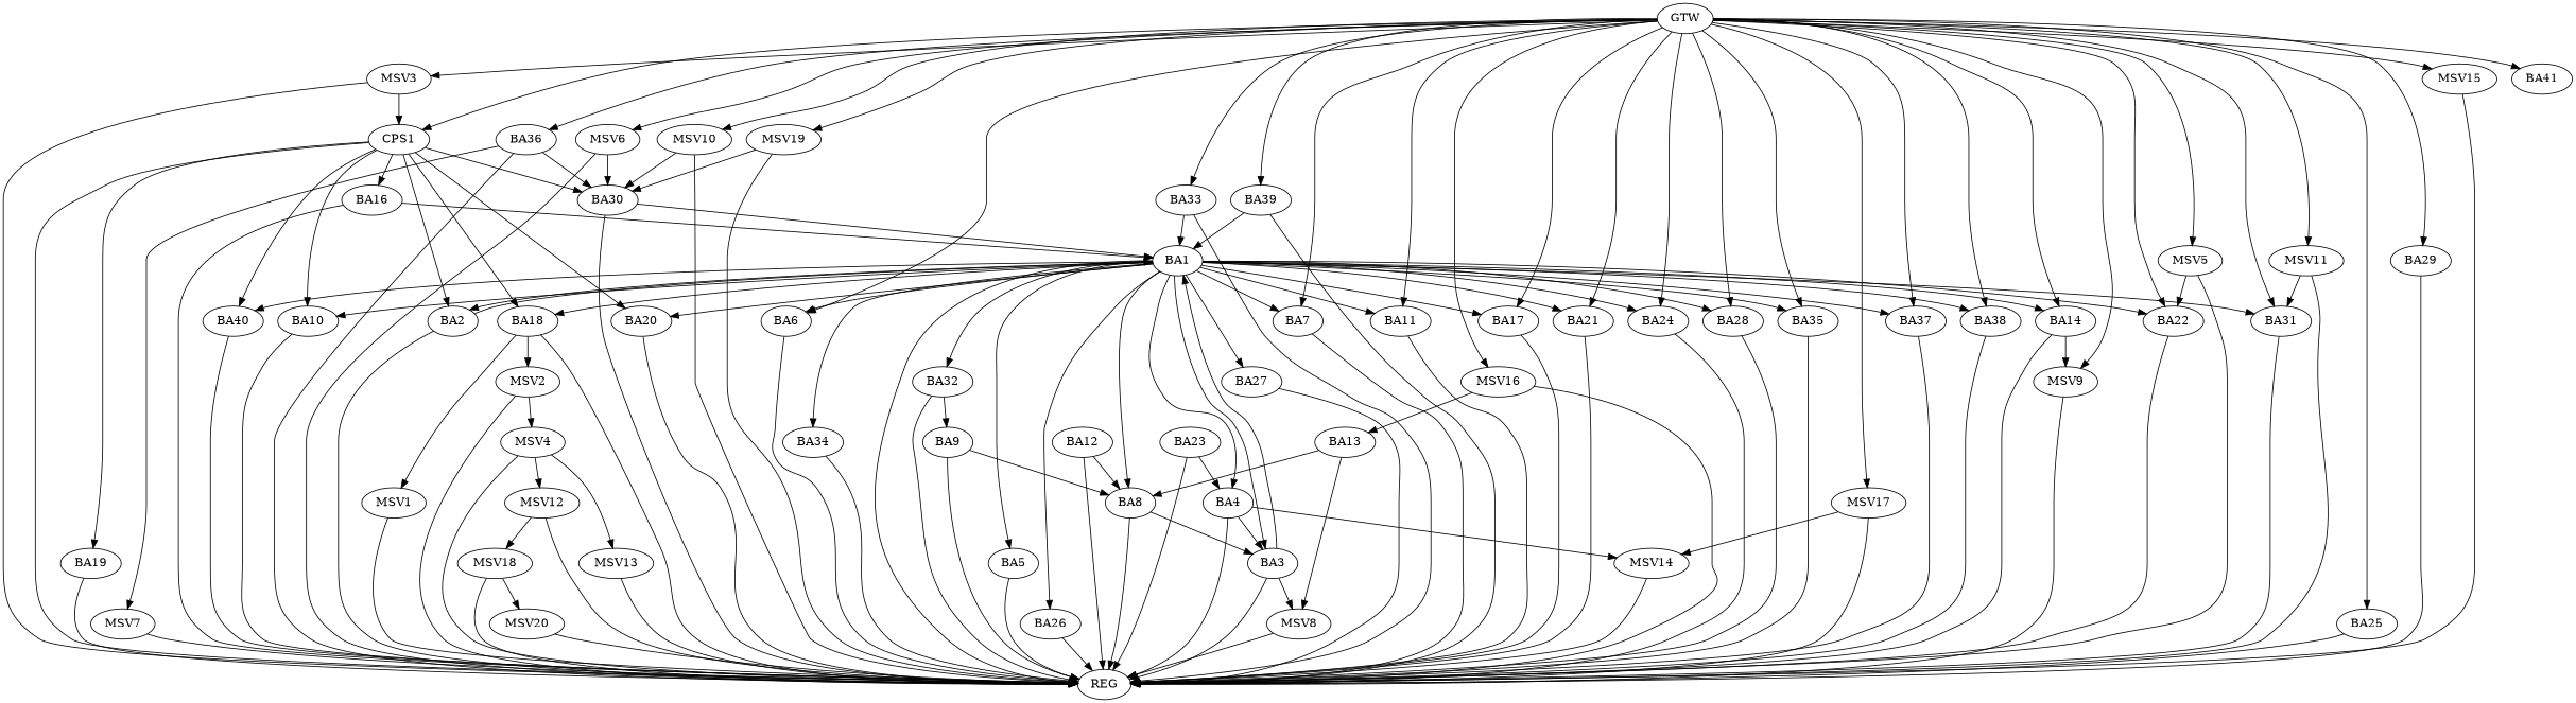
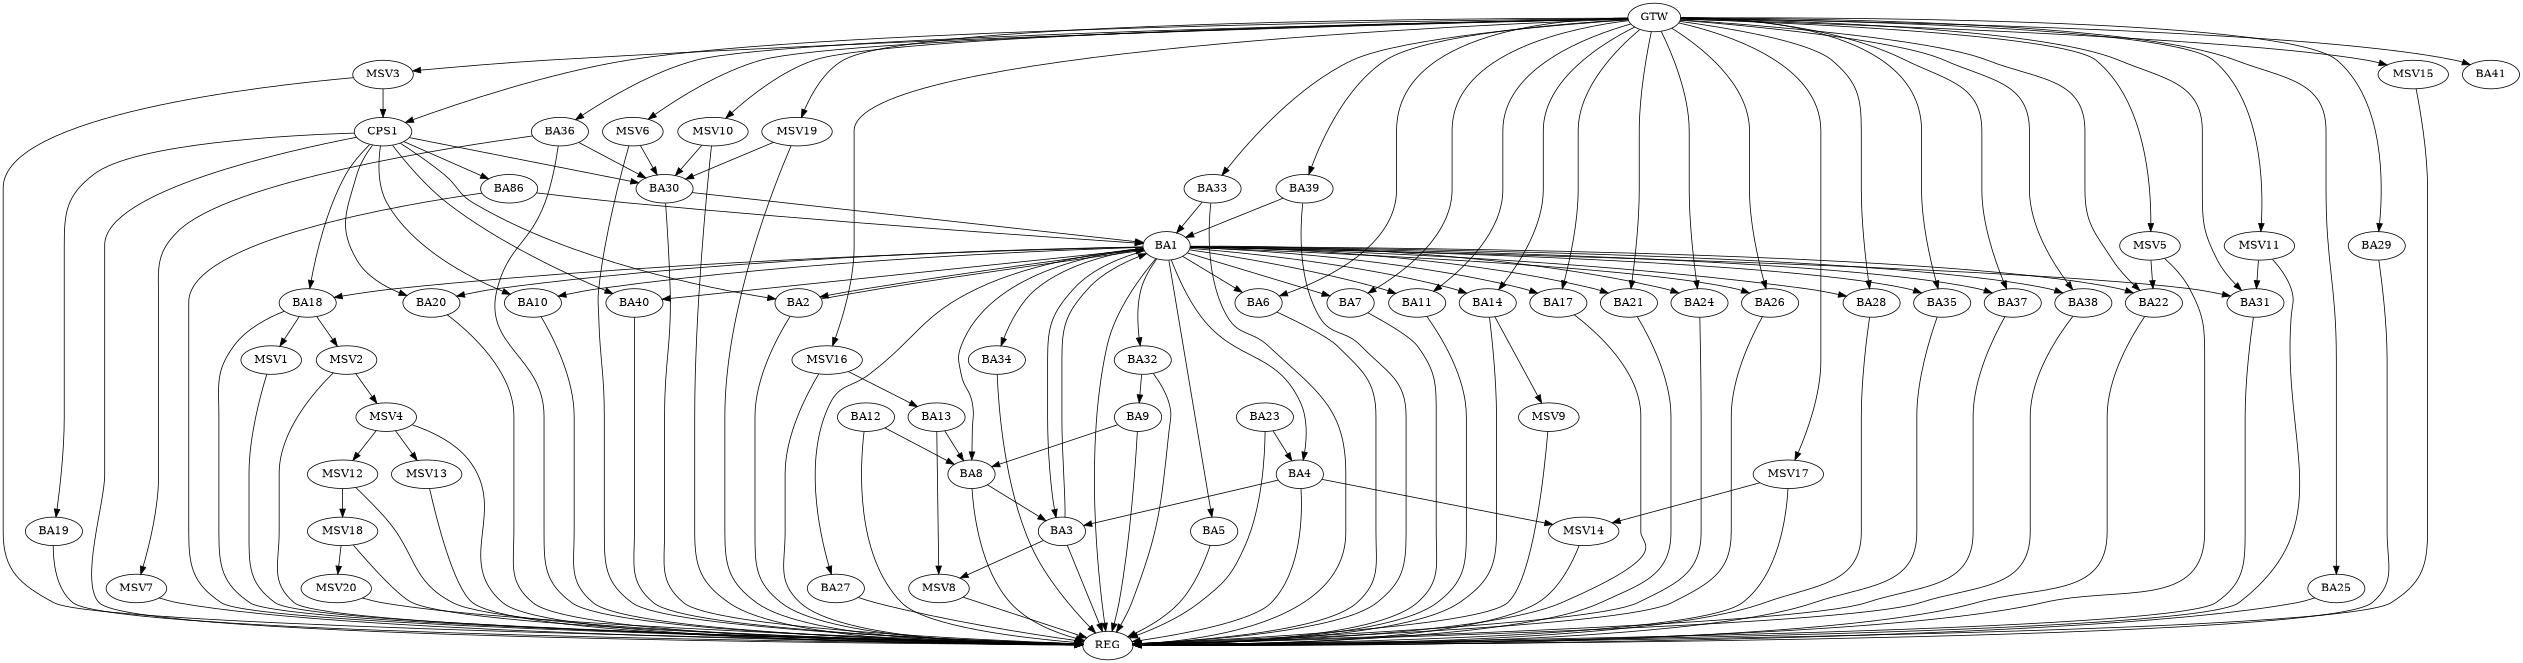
  strict digraph {
    n1 [label=BA1]
    n2 [label=BA2]
    n3 [label=BA3]
    n4 [label=BA4]
    n5 [label=BA5]
    n6 [label=BA6]
    n7 [label=BA7]
    n8 [label=BA8]
    n9 [label=BA10]
    n10 [label=BA11]
    n11 [label=BA14]
    n12 [label=BA17]
    n13 [label=BA18]
    n14 [label=BA20]
    n15 [label=BA21]
    n16 [label=BA22]
    n17 [label=BA24]
    n18 [label=BA26]
    n19 [label=BA27]
    n20 [label=BA28]
    n21 [label=BA31]
    n22 [label=BA32]
    n23 [label=BA34]
    n24 [label=BA35]
    n25 [label=BA37]
    n26 [label=BA38]
    n27 [label=BA40]
    n28 [label=REG]
    n29 [label=MSV8]
    n30 [label=MSV14]
    n31 [label=MSV9]
    n32 [label=MSV1]
    n33 [label=MSV2]
    n34 [label=BA9]
    n35 [label=BA12]
    n36 [label=BA13]
-   n37 [label=BA16]
+   n37 [label=BA86]
    n38 [label=MSV4]
    n39 [label=BA19]
    n40 [label=BA23]
    n41 [label=BA25]
    n42 [label=BA29]
    n43 [label=BA30]
    n44 [label=BA33]
    n45 [label=BA36]
    n46 [label=MSV7]
    n47 [label=BA39]
    n48 [label=BA41]
    n49 [label=CPS1]
    n50 [label=GTW]
    n51 [label=MSV3]
    n52 [label=MSV5]
    n53 [label=MSV6]
    n54 [label=MSV10]
    n55 [label=MSV11]
    n56 [label=MSV15]
    n57 [label=MSV16]
    n58 [label=MSV17]
    n59 [label=MSV19]
    n60 [label=MSV12]
    n61 [label=MSV13]
    n62 [label=MSV18]
    n63 [label=MSV20]
    n1 -> n2
    n1 -> n3
    n1 -> n4
    n1 -> n5
    n1 -> n6
    n1 -> n7
    n1 -> n8
    n1 -> n9
    n1 -> n10
    n1 -> n11
    n1 -> n12
    n1 -> n13
    n1 -> n14
    n1 -> n15
    n1 -> n16
    n1 -> n17
    n1 -> n18
    n1 -> n19
    n1 -> n20
    n1 -> n21
    n1 -> n22
    n1 -> n23
    n1 -> n24
    n1 -> n25
    n1 -> n26
    n1 -> n27
    n1 -> n28
    n2 -> n1
    n2 -> n28
    n3 -> n1
    n3 -> n28
    n3 -> n29
    n4 -> n3
    n4 -> n28
    n4 -> n30
    n5 -> n28
    n6 -> n28
    n7 -> n28
    n8 -> n3
    n8 -> n28
    n9 -> n28
    n10 -> n28
    n11 -> n28
    n11 -> n31
    n12 -> n28
    n13 -> n28
    n13 -> n32
    n13 -> n33
    n14 -> n28
    n15 -> n28
    n16 -> n28
    n17 -> n28
    n18 -> n28
    n19 -> n28
    n20 -> n28
    n21 -> n28
    n22 -> n28
    n22 -> n34
    n23 -> n28
    n24 -> n28
    n25 -> n28
    n26 -> n28
    n27 -> n28
    n29 -> n28
    n30 -> n28
    n31 -> n28
    n32 -> n28
    n33 -> n28
    n33 -> n38
    n34 -> n8
    n34 -> n28
    n35 -> n8
    n35 -> n28
    n36 -> n8
    n36 -> n29
    n37 -> n1
    n37 -> n28
    n38 -> n28
    n38 -> n60
    n38 -> n61
    n39 -> n28
    n40 -> n4
    n40 -> n28
    n41 -> n28
    n42 -> n28
    n43 -> n1
    n43 -> n28
    n44 -> n1
    n44 -> n28
    n45 -> n28
    n45 -> n43
    n45 -> n46
    n46 -> n28
    n47 -> n1
    n47 -> n28
    n49 -> n2
    n49 -> n9
    n49 -> n13
    n49 -> n14
    n49 -> n27
    n49 -> n28
    n49 -> n37
    n49 -> n39
    n49 -> n43
    n50 -> n6
    n50 -> n7
    n50 -> n10
    n50 -> n11
    n50 -> n12
    n50 -> n15
    n50 -> n16
    n50 -> n17
-   n50 -> n31
+   n50 -> n18
    n50 -> n20
    n50 -> n21
    n50 -> n24
    n50 -> n25
    n50 -> n26
    n50 -> n41
    n50 -> n42
    n50 -> n44
    n50 -> n45
    n50 -> n47
    n50 -> n48
    n50 -> n49
    n50 -> n51
    n50 -> n52
    n50 -> n53
    n50 -> n54
    n50 -> n55
    n50 -> n56
    n50 -> n57
    n50 -> n58
    n50 -> n59
    n51 -> n28
    n51 -> n49
    n52 -> n16
    n52 -> n28
    n53 -> n28
    n53 -> n43
    n54 -> n28
    n54 -> n43
    n55 -> n21
    n55 -> n28
    n56 -> n28
    n57 -> n28
    n57 -> n36
    n58 -> n28
    n58 -> n30
    n59 -> n28
    n59 -> n43
    n60 -> n28
    n60 -> n62
    n61 -> n28
    n62 -> n28
    n62 -> n63
    n63 -> n28
  }
